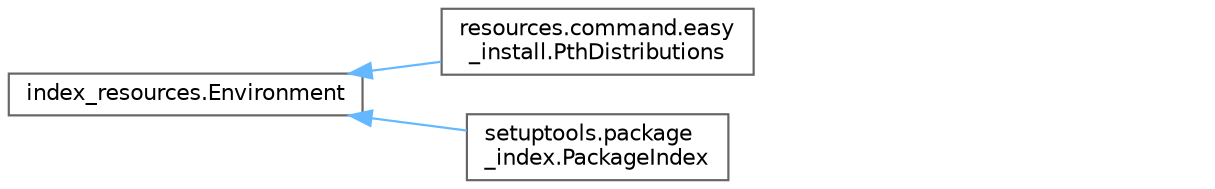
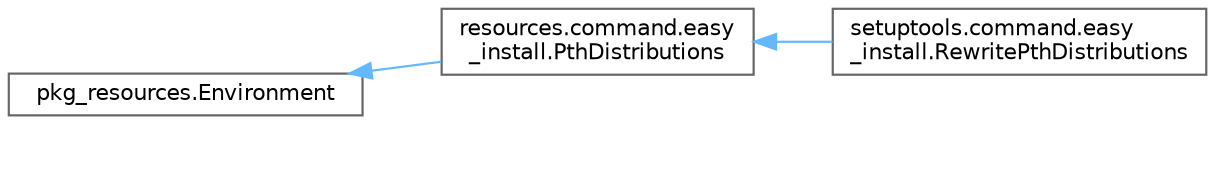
  digraph {
    rankdir=LR
    node [color=grey40 fillcolor=white fontname=Helvetica fontsize=10 shape=box style=filled]
    edge [color=steelblue1 dir=back fontname=Helvetica fontsize=10 labelfontname=Helvetica labelfontsize=10 style=solid]
-   n1 [height=0.2 label="index_resources.Environment" width=0.4]
+   n1 [height=0.2 label="pkg_resources.Environment" width=0.4]
    n2 [height=0.2 label="resources.command.easy\l_install.PthDistributions" width=0.4]
-   n3 [height=0.2 label="setuptools.package\l_index.PackageIndex" width=0.4]
+   n4 [height=0.2 label="setuptools.command.easy\l_install.RewritePthDistributions" width=0.4]
    n1 -> n2
-   n1 -> n3
+   n2 -> n4
  }
